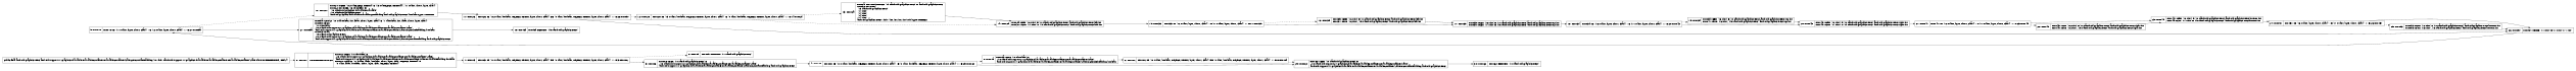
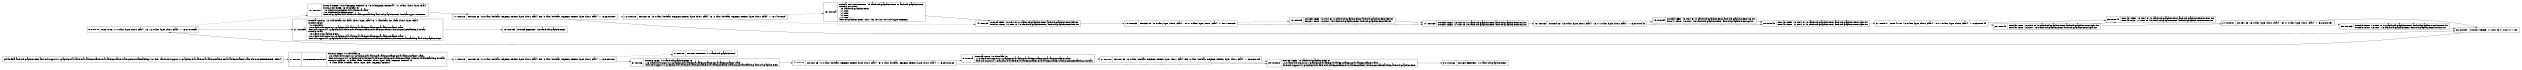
  digraph {
    rankdir=LR
    node [shape=record]
    n1 [label="{0\:\ 0x0000|MTH_ENTER_BLOCK\l|0x0000: IGET  (r0 I:boolean) = \l  (r8 I:android.support.v7.graphics.drawable.DrawableContainer$DrawableContainerState)\l android.support.v7.graphics.drawable.DrawableContainer.DrawableContainerState.mVariablePadding boolean \l0x0002: CONST  (r1 I:?[int, float, boolean, short, byte, char, OBJECT, ARRAY]) = \l  (0 ?[int, float, boolean, short, byte, char, OBJECT, ARRAY])\l \l}"]
    n2 [label="{1\:\ 0x0003|0x0003: IF  (r0 I:?[int, boolean, OBJECT, ARRAY, byte, short, char]) == (0 ?[int, boolean, OBJECT, ARRAY, byte, short, char])  \-\> B:3:0x0006 \l}"]
    n3 [label="{2\:\ 0x0005|0x0005: RETURN  (r1 I:android.graphics.Rect) \l}"]
    n4 [label="{3\:\ 0x0006|0x0006: IGET  (r0 I:android.graphics.Rect) = \l  (r8 I:android.support.v7.graphics.drawable.DrawableContainer$DrawableContainerState)\l android.support.v7.graphics.drawable.DrawableContainer.DrawableContainerState.mConstantPadding android.graphics.Rect \l}"]
    n5 [label="{4\:\ 0x0008|0x0008: IF  (r0 I:?[int, boolean, OBJECT, ARRAY, byte, short, char]) != (0 ?[int, boolean, OBJECT, ARRAY, byte, short, char])  \-\> B:29:0x0060 \l}"]
    n6 [label="{5\:\ 0x000a|0x000a: IGET  (r0 I:boolean) = \l  (r8 I:android.support.v7.graphics.drawable.DrawableContainer$DrawableContainerState)\l android.support.v7.graphics.drawable.DrawableContainer.DrawableContainerState.mCheckedPadding boolean \l}"]
    n7 [label="{29\:\ 0x0060|0x0060: IGET  (r0 I:android.graphics.Rect) = \l  (r8 I:android.support.v7.graphics.drawable.DrawableContainer$DrawableContainerState)\l android.support.v7.graphics.drawable.DrawableContainer.DrawableContainerState.mConstantPadding android.graphics.Rect \l}"]
    n8 [label="{6\:\ 0x000c|0x000c: IF  (r0 I:?[int, boolean, OBJECT, ARRAY, byte, short, char]) == (0 ?[int, boolean, OBJECT, ARRAY, byte, short, char])  \-\> B:8:0x000f \l}"]
    n9 [label="{30\:\ 0x0062|0x0062: RETURN  (r0 I:android.graphics.Rect) \l}"]
    n10 [label="{9\:\ 0x001e|0x001e: IF  (r1 I:?[int, byte, short, char]) \>= (r2 I:?[int, byte, short, char])  \-\> B:27:0x005a \l}"]
    n11 [label="{10\:\ 0x0020|0x0020: AGET  (r6 I:?[OBJECT, ARRAY]) = (r3 I:?[OBJECT, ARRAY][]), (r1 I:?[int, short, byte, char]) \l0x0022: INVOKE  (r6 I:boolean) = \l  (r6 I:android.graphics.drawable.Drawable)\l  (r0 I:android.graphics.Rect)\l android.graphics.drawable.Drawable.getPadding(android.graphics.Rect):boolean type: VIRTUAL \l}"]
    n12 [label="{27\:\ 0x005a|0x005a: CONST  (r0 I:?[boolean, int, float, short, byte, char]) = (1 ?[boolean, int, float, short, byte, char]) \l0x005b: IPUT  \l  (r0 I:boolean)\l  (r8 I:android.support.v7.graphics.drawable.DrawableContainer$DrawableContainerState)\l android.support.v7.graphics.drawable.DrawableContainer.DrawableContainerState.mCheckedPadding boolean \l0x005d: IPUT  \l  (r5 I:android.graphics.Rect)\l  (r8 I:android.support.v7.graphics.drawable.DrawableContainer$DrawableContainerState)\l android.support.v7.graphics.drawable.DrawableContainer.DrawableContainerState.mConstantPadding android.graphics.Rect \l}"]
    n13 [label="{11\:\ 0x0026|0x0026: IF  (r6 I:?[int, boolean, OBJECT, ARRAY, byte, short, char]) == (0 ?[int, boolean, OBJECT, ARRAY, byte, short, char])  \-\> B:26:0x0057 \l}"]
    n14 [label="{28\:\ 0x005f|0x005f: RETURN  (r5 I:android.graphics.Rect) \l}"]
    n15 [label="{12\:\ 0x0028|0x0028: IF  (r5 I:?[int, boolean, OBJECT, ARRAY, byte, short, char]) != (0 ?[int, boolean, OBJECT, ARRAY, byte, short, char])  \-\> B:14:0x002f \l}"]
    n16 [label="{26\:\ 0x0057|0x0057: ARITH  (r1 I:int) = (r1 I:int) + (1 int) \l}"]
    n17 [label="{13\:\ 0x002a|0x002a: NEW_INSTANCE  (r5 I:android.graphics.Rect) =  android.graphics.Rect \l1x002c: INVOKE  \l  (r5 I:android.graphics.Rect)\l  (r4 I:int)\l  (r4 I:int)\l  (r4 I:int)\l  (r4 I:int)\l android.graphics.Rect.\<init\>(int, int, int, int):void type: DIRECT \l}"]
    n18 [label="{14\:\ 0x002f|0x002f: IGET  (r6 I:int) = (r0 I:android.graphics.Rect) android.graphics.Rect.left int \l0x0031: IGET  (r7 I:int) = (r5 I:android.graphics.Rect) android.graphics.Rect.left int \l}"]
    n19 [label="{15\:\ 0x0033|0x0033: IF  (r6 I:?[int, byte, short, char]) \<= (r7 I:?[int, byte, short, char])  \-\> B:17:0x0039 \l}"]
    n20 [label="{16\:\ 0x0035|0x0035: IGET  (r6 I:int) = (r0 I:android.graphics.Rect) android.graphics.Rect.left int \l0x0037: IPUT  (r6 I:int), (r5 I:android.graphics.Rect) android.graphics.Rect.left int \l}"]
    n21 [label="{17\:\ 0x0039|0x0039: IGET  (r6 I:int) = (r0 I:android.graphics.Rect) android.graphics.Rect.top int \l0x003b: IGET  (r7 I:int) = (r5 I:android.graphics.Rect) android.graphics.Rect.top int \l}"]
    n22 [label="{18\:\ 0x003d|0x003d: IF  (r6 I:?[int, byte, short, char]) \<= (r7 I:?[int, byte, short, char])  \-\> B:20:0x0043 \l}"]
    n23 [label="{19\:\ 0x003f|0x003f: IGET  (r6 I:int) = (r0 I:android.graphics.Rect) android.graphics.Rect.top int \l0x0041: IPUT  (r6 I:int), (r5 I:android.graphics.Rect) android.graphics.Rect.top int \l}"]
    n24 [label="{20\:\ 0x0043|0x0043: IGET  (r6 I:int) = (r0 I:android.graphics.Rect) android.graphics.Rect.right int \l0x0045: IGET  (r7 I:int) = (r5 I:android.graphics.Rect) android.graphics.Rect.right int \l}"]
    n25 [label="{21\:\ 0x0047|0x0047: IF  (r6 I:?[int, byte, short, char]) \<= (r7 I:?[int, byte, short, char])  \-\> B:23:0x004d \l}"]
    n26 [label="{22\:\ 0x0049|0x0049: IGET  (r6 I:int) = (r0 I:android.graphics.Rect) android.graphics.Rect.right int \l0x004b: IPUT  (r6 I:int), (r5 I:android.graphics.Rect) android.graphics.Rect.right int \l}"]
    n27 [label="{23\:\ 0x004d|0x004d: IGET  (r6 I:int) = (r0 I:android.graphics.Rect) android.graphics.Rect.bottom int \l0x004f: IGET  (r7 I:int) = (r5 I:android.graphics.Rect) android.graphics.Rect.bottom int \l}"]
    n28 [label="{24\:\ 0x0051|0x0051: IF  (r6 I:?[int, byte, short, char]) \<= (r7 I:?[int, byte, short, char])  \-\> B:26:0x0057 \l}"]
    n29 [label="{25\:\ 0x0053|0x0053: IGET  (r6 I:int) = (r0 I:android.graphics.Rect) android.graphics.Rect.bottom int \l0x0055: IPUT  (r6 I:int), (r5 I:android.graphics.Rect) android.graphics.Rect.bottom int \l}"]
    n30 [label="{public final android.graphics.Rect android.support.v7.graphics.drawable.DrawableContainer.DrawableContainerState.getConstantPadding((r8 'this' I:android.support.v7.graphics.drawable.DrawableContainer$DrawableContainerState A[IMMUTABLE_TYPE, THIS])) }"]
    n1 -> n2
    n2 -> n3 [style=dashed]
    n2 -> n4
    n4 -> n5
    n5 -> n6 [style=dashed]
    n5 -> n7
    n6 -> n8
    n7 -> n9
    n8 -> n7 [style=dashed]
    n10 -> n11 [style=dashed]
    n10 -> n12
    n11 -> n13
    n12 -> n14
    n13 -> n15 [style=dashed]
    n13 -> n16
    n15 -> n17 [style=dashed]
    n15 -> n18 [style=dashed]
    n16 -> n10
    n17 -> n18
    n18 -> n19
    n19 -> n20 [style=dashed]
    n19 -> n21
    n20 -> n21
    n21 -> n22
    n22 -> n23 [style=dashed]
    n22 -> n24
    n23 -> n24
    n24 -> n25
    n25 -> n26 [style=dashed]
    n25 -> n27
    n26 -> n27
-   n27 -> n28
+   n26 -> n28
    n28 -> n16
    n28 -> n29 [style=dashed]
    n29 -> n16
    n30 -> n1
  }
